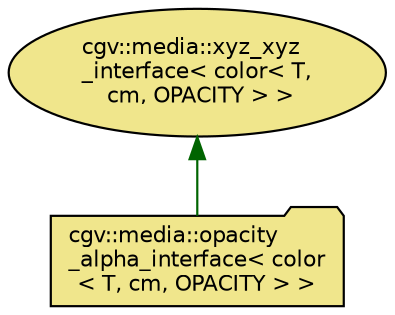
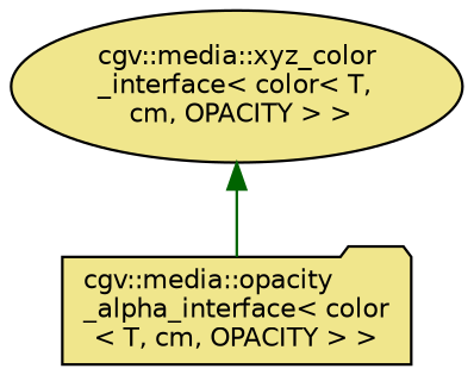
  digraph {
    node [color=black fillcolor=khaki fontname=Helvetica fontsize=10 style=filled]
    n1 [fontcolor=black height=0.2 label="cgv::media::opacity\l_alpha_interface\< color\l\< T, cm, OPACITY \> \>" shape=folder width=0.4]
-   n2 [height=0.2 label="cgv::media::xyz_xyz\l_interface\< color\< T,\l cm, OPACITY \> \>" shape=ellipse width=0.4]
+   n2 [height=0.2 label="cgv::media::xyz_color\l_interface\< color\< T,\l cm, OPACITY \> \>" shape=ellipse width=0.4]
    n2 -> n1 [color=darkgreen dir=back fontname=Helvetica fontsize=10 labelfontname=Helvetica labelfontsize=10 style=solid]
  }
